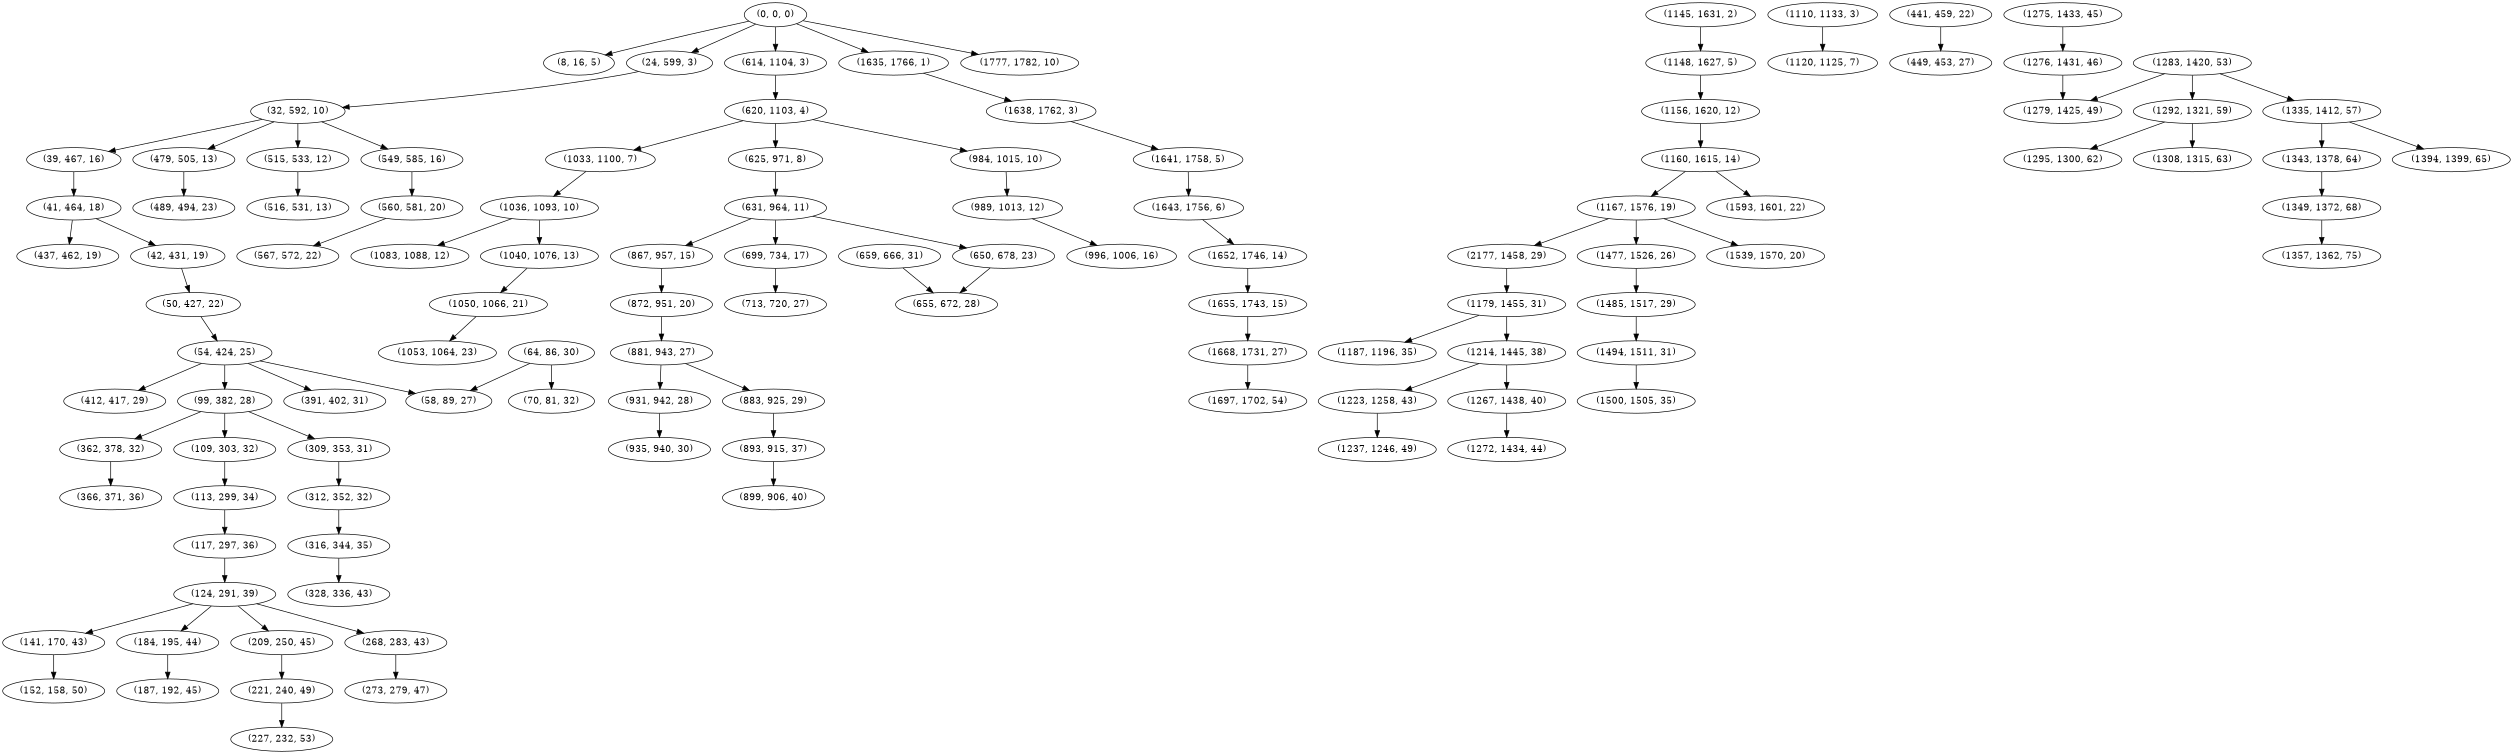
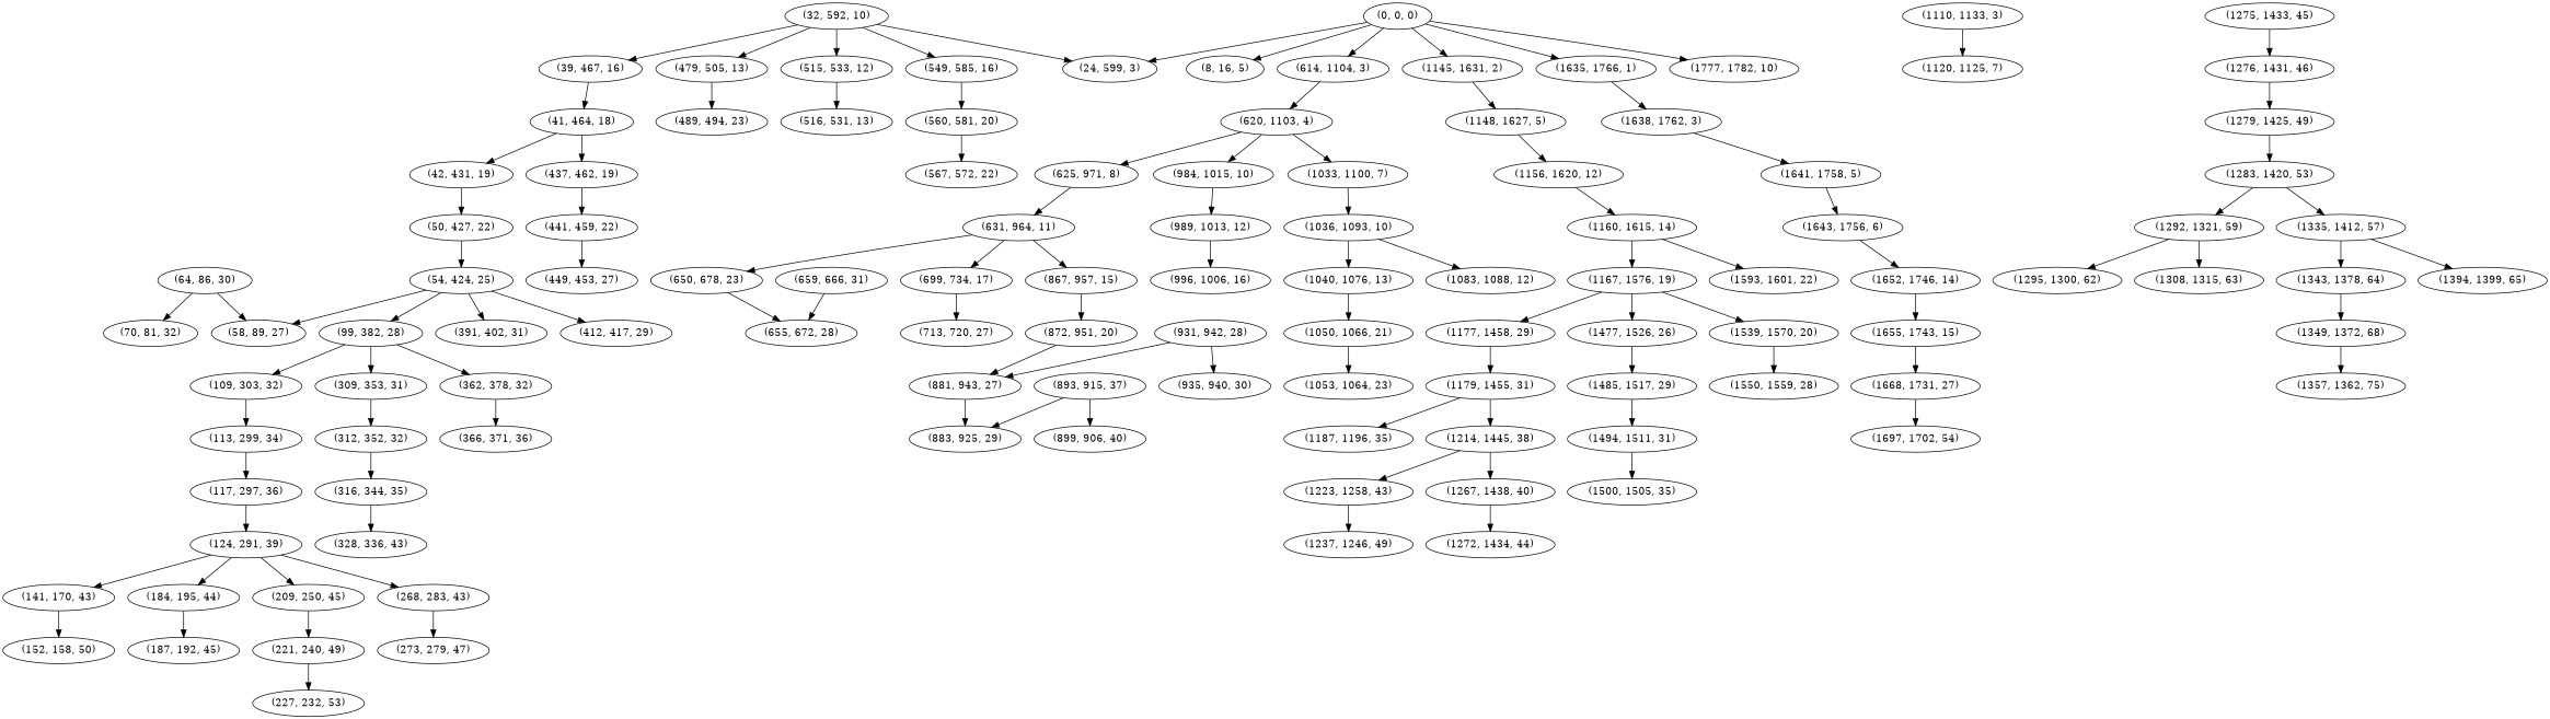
  digraph {
    "(0, 0, 0)"
    "(8, 16, 5)"
    "(24, 599, 3)"
    "(614, 1104, 3)"
    "(1145, 1631, 2)"
    "(1635, 1766, 1)"
    "(1777, 1782, 10)"
    "(32, 592, 10)"
    "(620, 1103, 4)"
    "(1110, 1133, 3)"
    "(1120, 1125, 7)"
    "(1148, 1627, 5)"
    "(1638, 1762, 3)"
    "(39, 467, 16)"
    "(479, 505, 13)"
    "(515, 533, 12)"
    "(549, 585, 16)"
    "(41, 464, 18)"
    "(489, 494, 23)"
    "(516, 531, 13)"
    "(560, 581, 20)"
    "(42, 431, 19)"
    "(437, 462, 19)"
    "(50, 427, 22)"
    "(441, 459, 22)"
    "(54, 424, 25)"
    "(58, 89, 27)"
    "(99, 382, 28)"
    "(391, 402, 31)"
    "(412, 417, 29)"
    "(109, 303, 32)"
    "(309, 353, 31)"
    "(362, 378, 32)"
    "(64, 86, 30)"
    "(70, 81, 32)"
    "(113, 299, 34)"
    "(312, 352, 32)"
    "(366, 371, 36)"
    "(117, 297, 36)"
    "(124, 291, 39)"
    "(141, 170, 43)"
    "(184, 195, 44)"
    "(209, 250, 45)"
    "(268, 283, 43)"
    "(152, 158, 50)"
    "(187, 192, 45)"
    "(221, 240, 49)"
    "(273, 279, 47)"
    "(227, 232, 53)"
    "(316, 344, 35)"
    "(328, 336, 43)"
    "(449, 453, 27)"
    "(567, 572, 22)"
    "(625, 971, 8)"
    "(984, 1015, 10)"
    "(1033, 1100, 7)"
    "(631, 964, 11)"
    "(989, 1013, 12)"
    "(1036, 1093, 10)"
    "(650, 678, 23)"
    "(699, 734, 17)"
    "(867, 957, 15)"
    "(655, 672, 28)"
    "(713, 720, 27)"
    "(872, 951, 20)"
    "(659, 666, 31)"
    "(881, 943, 27)"
    "(883, 925, 29)"
    "(931, 942, 28)"
    "(893, 915, 37)"
    "(935, 940, 30)"
    "(899, 906, 40)"
    "(996, 1006, 16)"
    "(1040, 1076, 13)"
    "(1083, 1088, 12)"
    "(1050, 1066, 21)"
    "(1053, 1064, 23)"
    "(1156, 1620, 12)"
    "(1160, 1615, 14)"
    "(1167, 1576, 19)"
    "(1593, 1601, 22)"
-   "(1177, 1458, 29)" [label="(2177, 1458, 29)"]
+   "(1177, 1458, 29)"
    "(1477, 1526, 26)"
    "(1539, 1570, 20)"
    "(1179, 1455, 31)"
    "(1485, 1517, 29)"
+   "(1550, 1559, 28)"
    "(1187, 1196, 35)"
    "(1214, 1445, 38)"
    "(1223, 1258, 43)"
    "(1267, 1438, 40)"
    "(1237, 1246, 49)"
    "(1272, 1434, 44)"
    "(1275, 1433, 45)"
    "(1276, 1431, 46)"
    "(1279, 1425, 49)"
    "(1283, 1420, 53)"
    "(1292, 1321, 59)"
    "(1335, 1412, 57)"
    "(1295, 1300, 62)"
    "(1308, 1315, 63)"
    "(1343, 1378, 64)"
    "(1394, 1399, 65)"
    "(1349, 1372, 68)"
    "(1357, 1362, 75)"
    "(1494, 1511, 31)"
    "(1500, 1505, 35)"
    "(1641, 1758, 5)"
    "(1643, 1756, 6)"
    "(1652, 1746, 14)"
    "(1655, 1743, 15)"
    "(1668, 1731, 27)"
    "(1697, 1702, 54)"
    "(0, 0, 0)" -> "(8, 16, 5)"
    "(0, 0, 0)" -> "(24, 599, 3)"
    "(0, 0, 0)" -> "(614, 1104, 3)"
+   "(0, 0, 0)" -> "(1145, 1631, 2)"
    "(0, 0, 0)" -> "(1635, 1766, 1)"
    "(0, 0, 0)" -> "(1777, 1782, 10)"
-   "(24, 599, 3)" -> "(32, 592, 10)"
+   "(32, 592, 10)" -> "(24, 599, 3)"
    "(614, 1104, 3)" -> "(620, 1103, 4)"
    "(1145, 1631, 2)" -> "(1148, 1627, 5)"
    "(1635, 1766, 1)" -> "(1638, 1762, 3)"
    "(32, 592, 10)" -> "(39, 467, 16)"
    "(32, 592, 10)" -> "(479, 505, 13)"
    "(32, 592, 10)" -> "(515, 533, 12)"
    "(32, 592, 10)" -> "(549, 585, 16)"
    "(620, 1103, 4)" -> "(625, 971, 8)"
    "(620, 1103, 4)" -> "(984, 1015, 10)"
    "(620, 1103, 4)" -> "(1033, 1100, 7)"
    "(1110, 1133, 3)" -> "(1120, 1125, 7)"
    "(1148, 1627, 5)" -> "(1156, 1620, 12)"
    "(1638, 1762, 3)" -> "(1641, 1758, 5)"
    "(39, 467, 16)" -> "(41, 464, 18)"
    "(479, 505, 13)" -> "(489, 494, 23)"
    "(515, 533, 12)" -> "(516, 531, 13)"
    "(549, 585, 16)" -> "(560, 581, 20)"
    "(41, 464, 18)" -> "(42, 431, 19)"
    "(41, 464, 18)" -> "(437, 462, 19)"
    "(560, 581, 20)" -> "(567, 572, 22)"
    "(42, 431, 19)" -> "(50, 427, 22)"
+   "(437, 462, 19)" -> "(441, 459, 22)"
    "(50, 427, 22)" -> "(54, 424, 25)"
    "(441, 459, 22)" -> "(449, 453, 27)"
    "(54, 424, 25)" -> "(58, 89, 27)"
    "(54, 424, 25)" -> "(99, 382, 28)"
    "(54, 424, 25)" -> "(391, 402, 31)"
    "(54, 424, 25)" -> "(412, 417, 29)"
    "(99, 382, 28)" -> "(109, 303, 32)"
    "(99, 382, 28)" -> "(309, 353, 31)"
    "(99, 382, 28)" -> "(362, 378, 32)"
    "(109, 303, 32)" -> "(113, 299, 34)"
    "(309, 353, 31)" -> "(312, 352, 32)"
    "(362, 378, 32)" -> "(366, 371, 36)"
    "(64, 86, 30)" -> "(58, 89, 27)"
    "(64, 86, 30)" -> "(70, 81, 32)"
    "(113, 299, 34)" -> "(117, 297, 36)"
    "(312, 352, 32)" -> "(316, 344, 35)"
    "(117, 297, 36)" -> "(124, 291, 39)"
    "(124, 291, 39)" -> "(141, 170, 43)"
    "(124, 291, 39)" -> "(184, 195, 44)"
    "(124, 291, 39)" -> "(209, 250, 45)"
    "(124, 291, 39)" -> "(268, 283, 43)"
    "(141, 170, 43)" -> "(152, 158, 50)"
    "(184, 195, 44)" -> "(187, 192, 45)"
    "(209, 250, 45)" -> "(221, 240, 49)"
    "(268, 283, 43)" -> "(273, 279, 47)"
    "(221, 240, 49)" -> "(227, 232, 53)"
    "(316, 344, 35)" -> "(328, 336, 43)"
    "(625, 971, 8)" -> "(631, 964, 11)"
    "(984, 1015, 10)" -> "(989, 1013, 12)"
    "(1033, 1100, 7)" -> "(1036, 1093, 10)"
    "(631, 964, 11)" -> "(650, 678, 23)"
    "(631, 964, 11)" -> "(699, 734, 17)"
    "(631, 964, 11)" -> "(867, 957, 15)"
    "(989, 1013, 12)" -> "(996, 1006, 16)"
    "(1036, 1093, 10)" -> "(1040, 1076, 13)"
    "(1036, 1093, 10)" -> "(1083, 1088, 12)"
    "(650, 678, 23)" -> "(655, 672, 28)"
    "(699, 734, 17)" -> "(713, 720, 27)"
    "(867, 957, 15)" -> "(872, 951, 20)"
    "(872, 951, 20)" -> "(881, 943, 27)"
    "(659, 666, 31)" -> "(655, 672, 28)"
    "(881, 943, 27)" -> "(883, 925, 29)"
-   "(881, 943, 27)" -> "(931, 942, 28)"
-   "(883, 925, 29)" -> "(893, 915, 37)"
+   "(931, 942, 28)" -> "(881, 943, 27)"
+   "(893, 915, 37)" -> "(883, 925, 29)"
    "(931, 942, 28)" -> "(935, 940, 30)"
    "(893, 915, 37)" -> "(899, 906, 40)"
    "(1040, 1076, 13)" -> "(1050, 1066, 21)"
    "(1050, 1066, 21)" -> "(1053, 1064, 23)"
    "(1156, 1620, 12)" -> "(1160, 1615, 14)"
    "(1160, 1615, 14)" -> "(1167, 1576, 19)"
    "(1160, 1615, 14)" -> "(1593, 1601, 22)"
    "(1167, 1576, 19)" -> "(1177, 1458, 29)"
    "(1167, 1576, 19)" -> "(1477, 1526, 26)"
    "(1167, 1576, 19)" -> "(1539, 1570, 20)"
    "(1177, 1458, 29)" -> "(1179, 1455, 31)"
    "(1477, 1526, 26)" -> "(1485, 1517, 29)"
+   "(1539, 1570, 20)" -> "(1550, 1559, 28)"
    "(1179, 1455, 31)" -> "(1187, 1196, 35)"
    "(1179, 1455, 31)" -> "(1214, 1445, 38)"
    "(1485, 1517, 29)" -> "(1494, 1511, 31)"
    "(1214, 1445, 38)" -> "(1223, 1258, 43)"
    "(1214, 1445, 38)" -> "(1267, 1438, 40)"
    "(1223, 1258, 43)" -> "(1237, 1246, 49)"
    "(1267, 1438, 40)" -> "(1272, 1434, 44)"
    "(1275, 1433, 45)" -> "(1276, 1431, 46)"
    "(1276, 1431, 46)" -> "(1279, 1425, 49)"
-   "(1283, 1420, 53)" -> "(1279, 1425, 49)"
+   "(1279, 1425, 49)" -> "(1283, 1420, 53)"
    "(1283, 1420, 53)" -> "(1292, 1321, 59)"
    "(1283, 1420, 53)" -> "(1335, 1412, 57)"
    "(1292, 1321, 59)" -> "(1295, 1300, 62)"
    "(1292, 1321, 59)" -> "(1308, 1315, 63)"
    "(1335, 1412, 57)" -> "(1343, 1378, 64)"
    "(1335, 1412, 57)" -> "(1394, 1399, 65)"
    "(1343, 1378, 64)" -> "(1349, 1372, 68)"
    "(1349, 1372, 68)" -> "(1357, 1362, 75)"
    "(1494, 1511, 31)" -> "(1500, 1505, 35)"
    "(1641, 1758, 5)" -> "(1643, 1756, 6)"
    "(1643, 1756, 6)" -> "(1652, 1746, 14)"
    "(1652, 1746, 14)" -> "(1655, 1743, 15)"
    "(1655, 1743, 15)" -> "(1668, 1731, 27)"
    "(1668, 1731, 27)" -> "(1697, 1702, 54)"
  }
